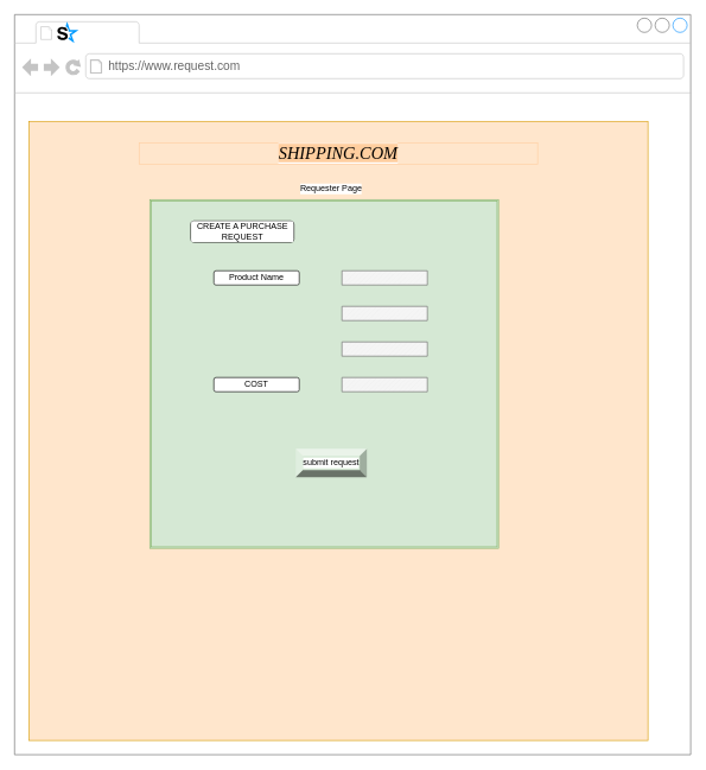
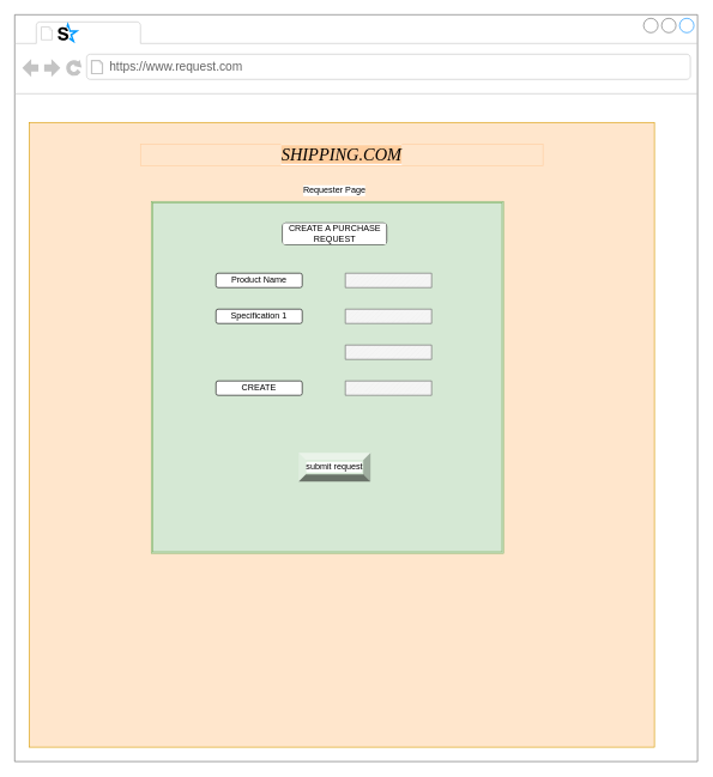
  <mxCell id="0" />
  <mxCell id="1" parent="0" />
  <mxCell id="2" value="" style="strokeWidth=1;shadow=0;dashed=0;align=center;html=1;shape=mxgraph.mockup.containers.browserWindow;rSize=0;strokeColor=#666666;strokeColor2=#008cff;strokeColor3=#c4c4c4;mainText=,;recursiveResize=0;fillColor=#FFFFFF;" vertex="1" parent="1"><mxGeometry x="20" y="20" width="950" height="1040" as="geometry" /></mxCell>
  <mxCell id="3" value="" style="strokeWidth=1;shadow=0;dashed=0;align=center;html=1;shape=mxgraph.mockup.containers.anchor;fontSize=17;fontColor=#666666;align=left;" vertex="1" parent="2"><mxGeometry x="60" y="12" width="110" height="26" as="geometry" /></mxCell>
  <mxCell id="4" value="https://www.request.com" style="strokeWidth=1;shadow=0;dashed=0;align=center;html=1;shape=mxgraph.mockup.containers.anchor;rSize=0;fontSize=17;fontColor=#666666;align=left;" vertex="1" parent="2"><mxGeometry x="130" y="60" width="250" height="26" as="geometry" /></mxCell>
  <mxCell id="5" value="" style="dashed=0;outlineConnect=0;html=1;align=center;labelPosition=center;verticalLabelPosition=bottom;verticalAlign=top;shape=mxgraph.weblogos.skyrock;fillColor=#009AFF;strokeColor=none;labelBackgroundColor=#FFFFFF;" vertex="1" parent="2"><mxGeometry x="60" y="10" width="30" height="30" as="geometry" /></mxCell>
  <mxCell id="6" value="" style="whiteSpace=wrap;html=1;aspect=fixed;labelBackgroundColor=#FFFFFF;fillColor=#ffe6cc;strokeColor=#d79b00;" vertex="1" parent="2"><mxGeometry x="20" y="150" width="870" height="870" as="geometry" /></mxCell>
  <mxCell id="7" value="Requester Page" style="text;html=1;strokeColor=none;fillColor=none;align=center;verticalAlign=middle;whiteSpace=wrap;rounded=0;labelBackgroundColor=#FFFFFF;" vertex="1" parent="2"><mxGeometry x="400" y="230" width="90" height="30" as="geometry" /></mxCell>
  <mxCell id="8" value="" style="shape=ext;double=1;whiteSpace=wrap;html=1;aspect=fixed;labelBackgroundColor=#FFFFFF;fillColor=#d5e8d4;strokeColor=#82b366;" vertex="1" parent="2"><mxGeometry x="190" y="260" width="490" height="490" as="geometry" /></mxCell>
- <mxCell id="9" value="CREATE A PURCHASE REQUEST" style="rounded=1;whiteSpace=wrap;html=1;labelBackgroundColor=#FFFFFF;" vertex="1" parent="2"><mxGeometry x="247.5" y="290" width="145" height="30" as="geometry" /></mxCell>
+ <mxCell id="9" value="CREATE A PURCHASE REQUEST" style="rounded=1;whiteSpace=wrap;html=1;labelBackgroundColor=#FFFFFF;" vertex="1" parent="2"><mxGeometry x="372.5" y="290" width="145" height="30" as="geometry" /></mxCell>
  <mxCell id="10" value="" style="verticalLabelPosition=bottom;verticalAlign=top;html=1;shape=mxgraph.basic.patternFillRect;fillStyle=diag;step=5;fillStrokeWidth=0.2;fillStrokeColor=#dddddd;labelBackgroundColor=#FFFFFF;fillColor=#f5f5f5;fontColor=#333333;strokeColor=#666666;" vertex="1" parent="2"><mxGeometry x="460" y="360" width="120" height="20" as="geometry" /></mxCell>
  <mxCell id="11" value="Product Name" style="rounded=1;whiteSpace=wrap;html=1;labelBackgroundColor=#FFFFFF;" vertex="1" parent="2"><mxGeometry x="280" y="360" width="120" height="20" as="geometry" /></mxCell>
- <mxCell id="13" value="COST" style="rounded=1;whiteSpace=wrap;html=1;labelBackgroundColor=#FFFFFF;" vertex="1" parent="2"><mxGeometry x="280" y="510" width="120" height="20" as="geometry" /></mxCell>
+ <mxCell id="12" value="Specification 1" style="rounded=1;whiteSpace=wrap;html=1;labelBackgroundColor=#FFFFFF;" vertex="1" parent="2"><mxGeometry x="280" y="410" width="120" height="20" as="geometry" /></mxCell>
+ <mxCell id="13" value="CREATE" style="rounded=1;whiteSpace=wrap;html=1;labelBackgroundColor=#FFFFFF;" vertex="1" parent="2"><mxGeometry x="280" y="510" width="120" height="20" as="geometry" /></mxCell>
  <mxCell id="14" value="" style="verticalLabelPosition=bottom;verticalAlign=top;html=1;shape=mxgraph.basic.patternFillRect;fillStyle=diag;step=5;fillStrokeWidth=0.2;fillStrokeColor=#dddddd;labelBackgroundColor=#FFFFFF;fillColor=#f5f5f5;fontColor=#333333;strokeColor=#666666;" vertex="1" parent="2"><mxGeometry x="460" y="410" width="120" height="20" as="geometry" /></mxCell>
  <mxCell id="15" value="" style="verticalLabelPosition=bottom;verticalAlign=top;html=1;shape=mxgraph.basic.patternFillRect;fillStyle=diag;step=5;fillStrokeWidth=0.2;fillStrokeColor=#dddddd;labelBackgroundColor=#FFFFFF;fillColor=#f5f5f5;fontColor=#333333;strokeColor=#666666;" vertex="1" parent="2"><mxGeometry x="460" y="460" width="120" height="20" as="geometry" /></mxCell>
  <mxCell id="16" value="" style="verticalLabelPosition=bottom;verticalAlign=top;html=1;shape=mxgraph.basic.patternFillRect;fillStyle=diag;step=5;fillStrokeWidth=0.2;fillStrokeColor=#dddddd;labelBackgroundColor=#FFFFFF;fillColor=#f5f5f5;fontColor=#333333;strokeColor=#666666;" vertex="1" parent="2"><mxGeometry x="460" y="510" width="120" height="20" as="geometry" /></mxCell>
  <mxCell id="17" value="submit request" style="labelPosition=center;verticalLabelPosition=middle;align=center;html=1;shape=mxgraph.basic.shaded_button;dx=10;fillColor=#d5e8d4;strokeColor=#82b366;whiteSpace=wrap;labelBackgroundColor=#FFFFFF;" vertex="1" parent="2"><mxGeometry x="395" y="610" width="100" height="40" as="geometry" /></mxCell>
  <mxCell id="18" value="" style="shape=image;html=1;verticalAlign=top;verticalLabelPosition=bottom;labelBackgroundColor=#ffffff;imageAspect=0;aspect=fixed;image=https://cdn3.iconfinder.com/data/icons/essential-rounded/64/Rounded-31-128.png;fillColor=#FFFFFF;" vertex="1" parent="2"><mxGeometry x="610" y="270" width="50" height="50" as="geometry" /></mxCell>
  <mxCell id="19" value="&lt;font face=&quot;Georgia&quot; style=&quot;font-size: 24px;&quot;&gt;&lt;i style=&quot;background-color: rgb(255, 206, 159);&quot;&gt;SHIPPING.COM&lt;/i&gt;&lt;/font&gt;" style="text;html=1;strokeColor=#FFCE9F;fillColor=#ffe6cc;align=center;verticalAlign=middle;whiteSpace=wrap;rounded=0;labelBackgroundColor=#FFFFFF;" vertex="1" parent="2"><mxGeometry x="175" y="180" width="560" height="30" as="geometry" /></mxCell>
